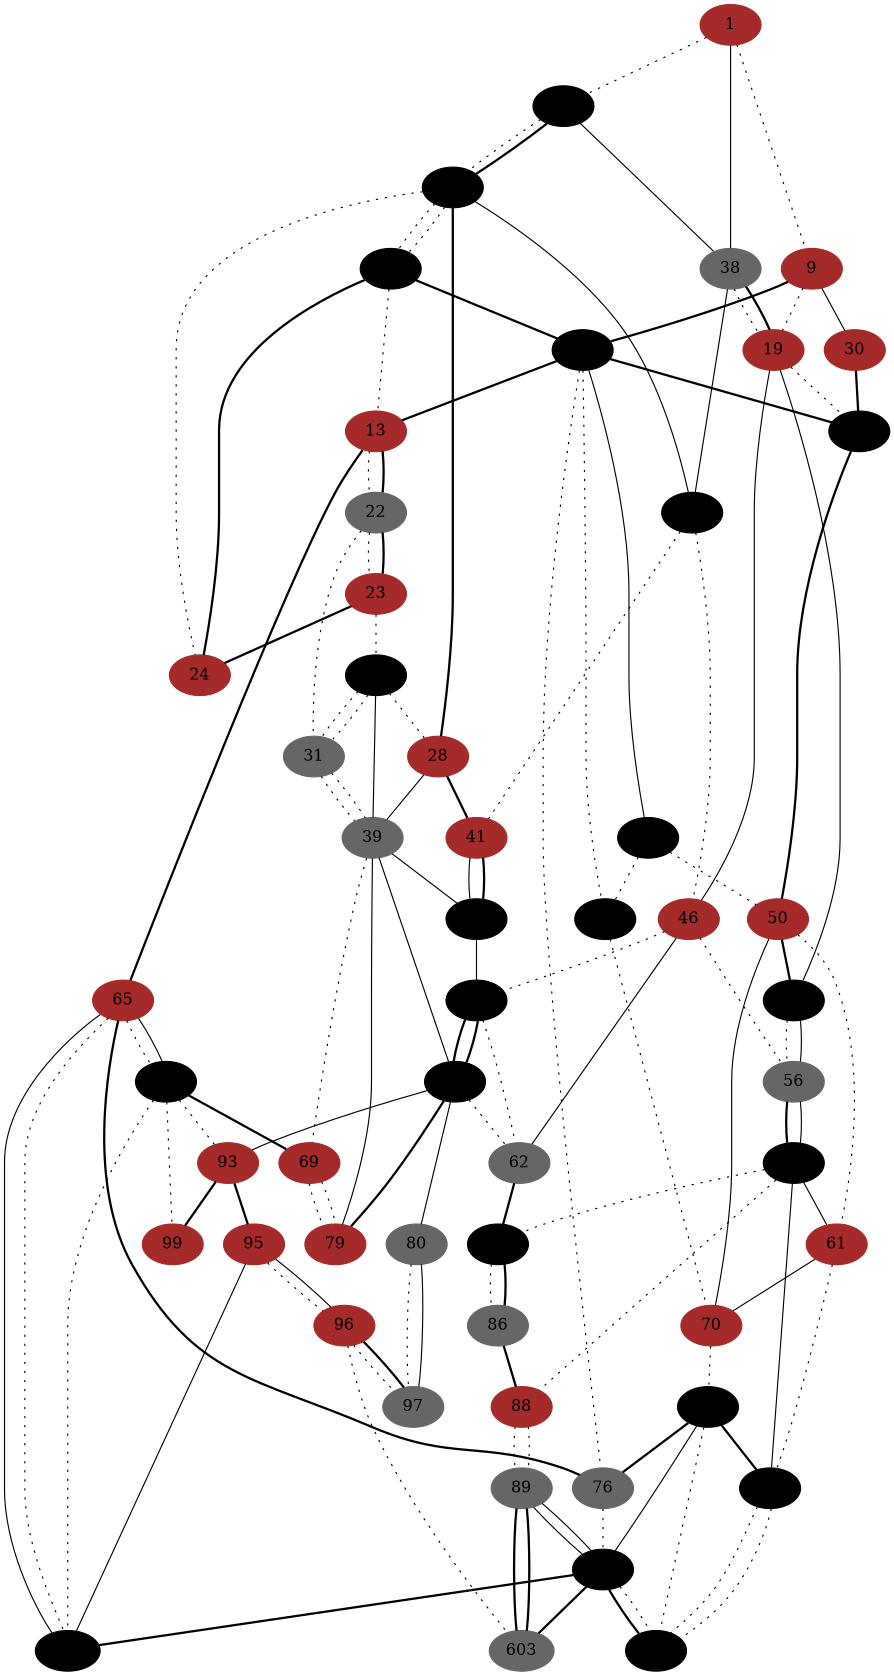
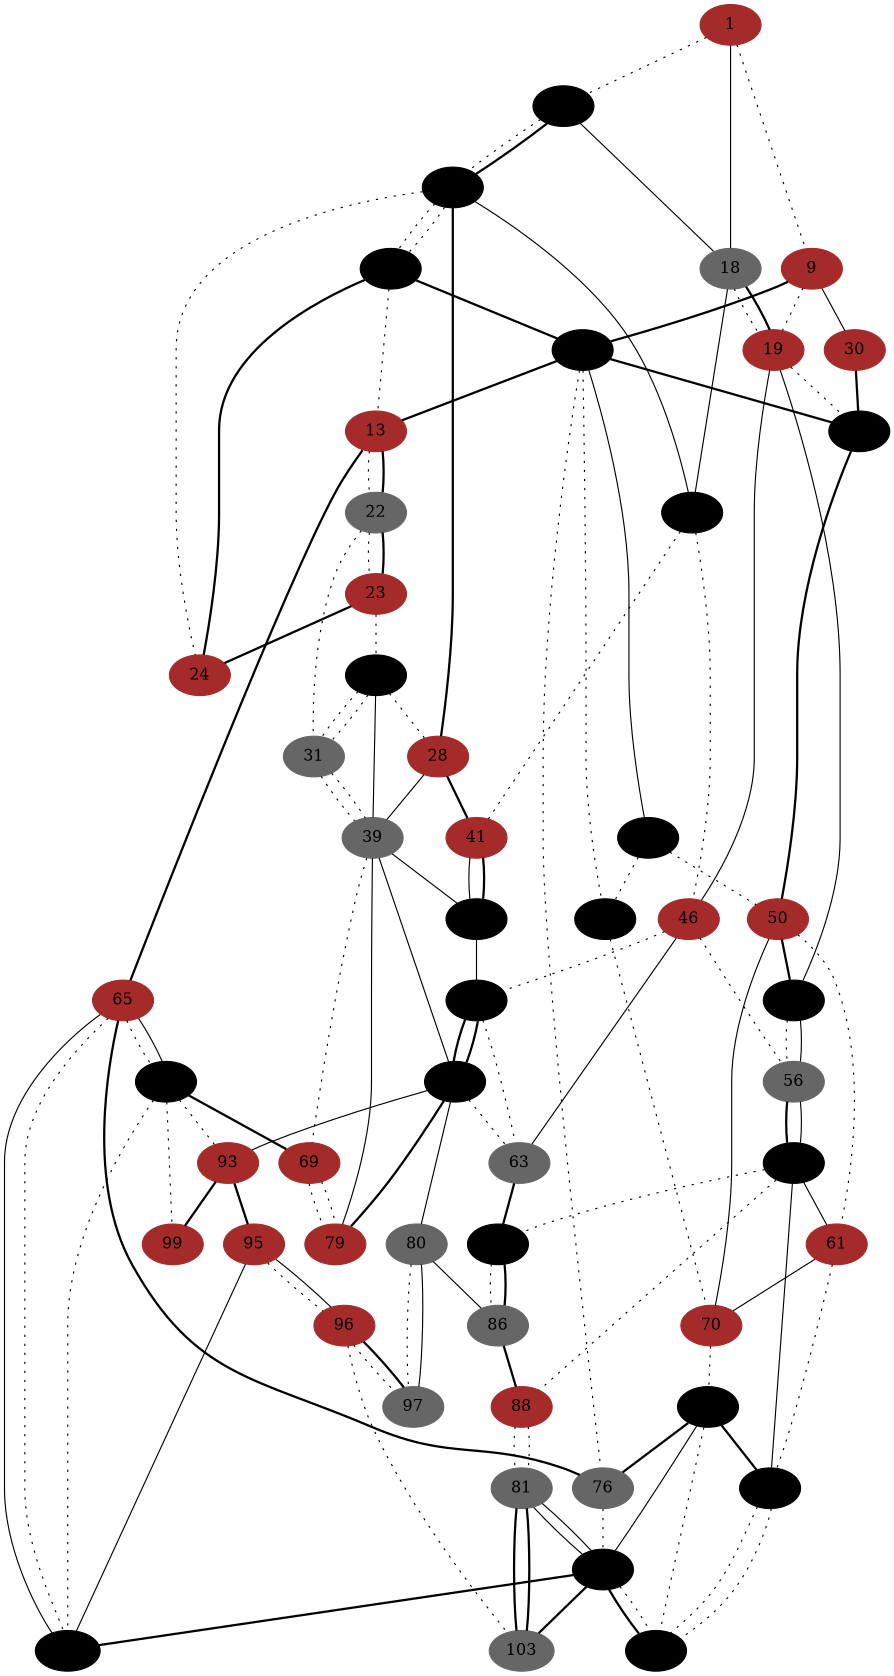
  graph {
    node [color=brown style=filled]
    edge [style=dotted]
    1 [super="+8+2"]
    3 [color=black]
    9 [super="+10+17"]
-   18 [color=gray40 super="+33" label=38]
+   18 [color=gray40 super="+33"]
    4 [color=black super="+25"]
    11 [color=black super="+34+12"]
    19 [super="+20"]
    30
    32 [color=black super="+42"]
    5 [color=black super="+6"]
    24
    28 [super="+40"]
    13
    39 [color=gray40 super="+43"]
    41
    46 [super="+47"]
    35 [color=black]
    36 [color=black]
    37 [color=black super="+38"]
    76 [color=gray40 super="+108"]
    22 [color=gray40]
    65
    52 [color=black]
    50 [super="+51"]
    70 [super="+71"]
    90 [color=black super="+98"]
    23
    31 [color=gray40]
    66 [color=black super="+67+100"]
    101 [color=black super="+102"]
    53 [color=black super="+54"]
    56 [color=gray40]
-   63 [color=gray40 super="+64" label=62]
+   63 [color=gray40 super="+64"]
    26 [color=black super="+27"]
    49 [color=black]
    58 [color=black super="+72"]
    69
    79
    61 [super="+81"]
    74 [color=black super="+75+84"]
    n41 [color=gray40 label=80]
    93 [super="+94"]
    59 [color=black super="+78+60"]
    77 [color=black]
    82 [color=black super="+83"]
    88
    86 [color=gray40 super="+87"]
    97 [color=gray40]
    99
    95
    91 [color=black super="+92"]
-   89 [color=gray40]
-   103 [color=gray40 label=603]
+   89 [color=gray40 label=81]
+   103 [color=gray40]
    96
    1 -- 3
    1 -- 9
    1 -- 18 [style=solid]
    3 -- 18 [style=solid]
    3 -- 4
    3 -- 4 [style=bold]
    9 -- 11 [style=bold]
    9 -- 19
    9 -- 30 [style=solid weight=2]
    18 -- 19
    18 -- 19 [style=bold]
    18 -- 32 [style=solid]
    4 -- 32 [style=solid]
    4 -- 5
    4 -- 5
    4 -- 24
    4 -- 28 [style=bold]
    11 -- 13 [style=bold]
    11 -- 35 [style=solid]
    11 -- 36
    11 -- 37 [style=bold]
    11 -- 76
    19 -- 46 [style=solid]
    19 -- 37
    19 -- 52 [style=solid]
    30 -- 37 [style=bold]
    32 -- 41
    32 -- 46
    5 -- 11 [style=bold]
    5 -- 24 [style=bold]
    5 -- 13
    28 -- 39 [style=solid]
    28 -- 41 [style=bold]
    13 -- 22
    13 -- 22 [style=bold]
    13 -- 65 [style=bold]
    39 -- 49 [style=solid]
    39 -- 58 [style=solid]
    39 -- 69
    39 -- 79 [style=solid]
    41 -- 49 [style=solid]
    41 -- 49 [style=bold]
    46 -- 53
    46 -- 56
    46 -- 63 [style=solid]
    35 -- 36
    35 -- 50
    36 -- 70
    37 -- 50 [style=bold]
    76 -- 90 [weight=2]
    22 -- 23
    22 -- 23 [style=bold]
    22 -- 31
    65 -- 76 [style=bold]
    65 -- 66
    65 -- 66 [style=solid]
    65 -- 101 [style=solid]
    65 -- 101
    52 -- 56
    52 -- 56 [style=solid]
    50 -- 52 [style=bold]
    50 -- 70 [style=solid]
    50 -- 61
    70 -- 74
    90 -- 101 [style=bold]
    90 -- 91 [style=bold weight=2]
    90 -- 91
    90 -- 103 [style=bold]
    23 -- 24 [style=bold]
    23 -- 26
    31 -- 39
    31 -- 39
    66 -- 101
    66 -- 69 [style=bold]
    66 -- 93
    66 -- 99 [weight=2]
    53 -- 63
    53 -- 58 [style=bold]
    53 -- 58 [style=bold]
    56 -- 59 [style=bold]
    56 -- 59 [style=solid]
    63 -- 77 [style=bold]
    26 -- 28
    26 -- 39 [style=solid]
    26 -- 31
    26 -- 31
    49 -- 53 [style=solid]
    58 -- 63
    58 -- 79 [style=bold]
    58 -- n41 [style=solid]
    58 -- 93 [style=solid]
    69 -- 79
    69 -- 79
    61 -- 70 [style=solid]
    61 -- 82
    74 -- 76 [style=bold]
    74 -- 90 [style=solid]
    74 -- 82 [style=bold]
    74 -- 91
+   n41 -- 86 [style=solid]
    n41 -- 97
    n41 -- 97 [style=solid]
    93 -- 99 [style=bold]
    93 -- 95 [style=bold]
    59 -- 61 [style=solid]
    59 -- 77
    59 -- 82 [style=solid]
    59 -- 88
    77 -- 86
    77 -- 86 [style=bold]
    82 -- 91
    82 -- 91
    88 -- 89
    88 -- 89
    86 -- 88 [style=bold]
    95 -- 101 [style=solid]
    95 -- 96
    95 -- 96 [style=solid]
    89 -- 90 [style=solid]
    89 -- 90 [style=solid]
    89 -- 103 [style=bold]
    89 -- 103 [style=bold]
    96 -- 97
    96 -- 97 [style=bold]
    96 -- 103
  }
